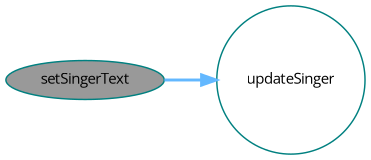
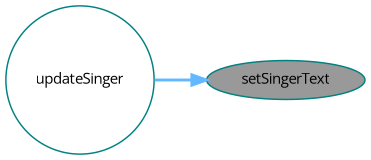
  digraph {
    rankdir=LR
    fontname="Open Sans"
    node [color=teal fontname="Open Sans" fontsize=10 style=filled]
    n1 [fillcolor=grey60 fontcolor=black height=0.2 label=setSingerText shape=ellipse width=0.4]
    n2 [fillcolor=white height=0.2 label=updateSinger shape=circle width=0.4]
-   n1 -> n2 [color=steelblue1 fontname="Open Sans" fontsize=10 labelfontname=Helvetica labelfontsize=10 style=bold]
+   n2 -> n1 [color=steelblue1 fontname="Open Sans" fontsize=10 labelfontname=Helvetica labelfontsize=10 style=bold]
  }
